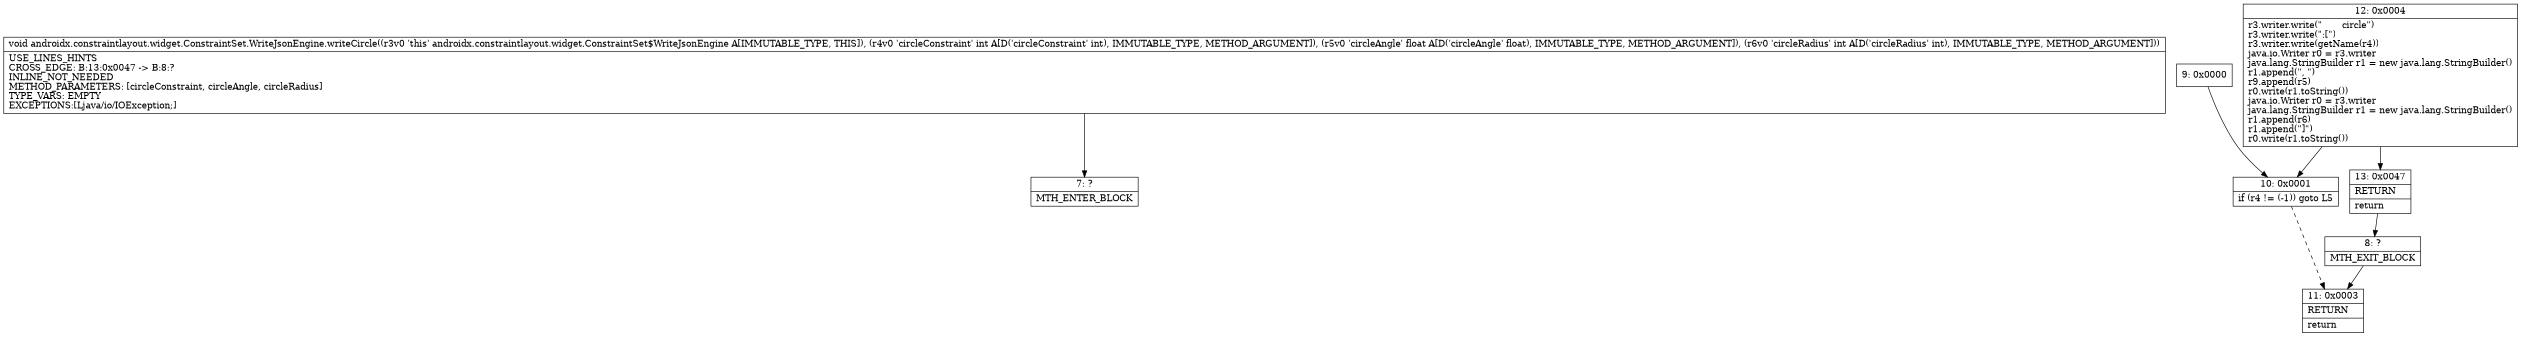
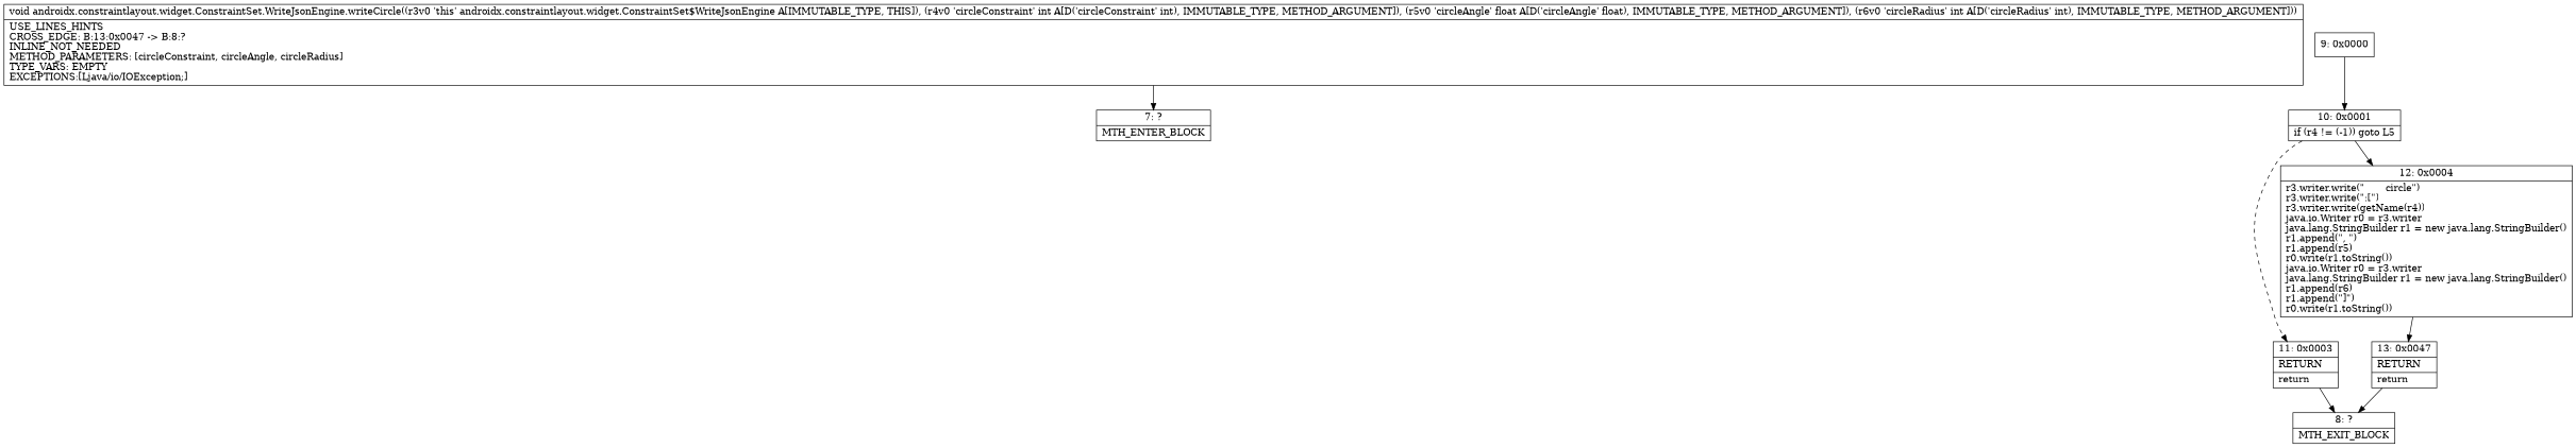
  digraph {
    node [shape=record]
    n1 [label="{7\:\ ?|MTH_ENTER_BLOCK\l}"]
    n2 [label="{9\:\ 0x0000}"]
    n3 [label="{10\:\ 0x0001|if (r4 != (\-1)) goto L5\l}"]
    n4 [label="{11\:\ 0x0003|RETURN\l|return\l}"]
-   n5 [label="{12\:\ 0x0004|r3.writer.write(\"       circle\")\lr3.writer.write(\":[\")\lr3.writer.write(getName(r4))\ljava.io.Writer r0 = r3.writer\ljava.lang.StringBuilder r1 = new java.lang.StringBuilder()\lr1.append(\", \")\lr9.append(r5)\lr0.write(r1.toString())\ljava.io.Writer r0 = r3.writer\ljava.lang.StringBuilder r1 = new java.lang.StringBuilder()\lr1.append(r6)\lr1.append(\"]\")\lr0.write(r1.toString())\l}"]
+   n5 [label="{12\:\ 0x0004|r3.writer.write(\"       circle\")\lr3.writer.write(\":[\")\lr3.writer.write(getName(r4))\ljava.io.Writer r0 = r3.writer\ljava.lang.StringBuilder r1 = new java.lang.StringBuilder()\lr1.append(\", \")\lr1.append(r5)\lr0.write(r1.toString())\ljava.io.Writer r0 = r3.writer\ljava.lang.StringBuilder r1 = new java.lang.StringBuilder()\lr1.append(r6)\lr1.append(\"]\")\lr0.write(r1.toString())\l}"]
    n6 [label="{8\:\ ?|MTH_EXIT_BLOCK\l}"]
    n7 [label="{13\:\ 0x0047|RETURN\l|return\l}"]
    n8 [label="{void androidx.constraintlayout.widget.ConstraintSet.WriteJsonEngine.writeCircle((r3v0 'this' androidx.constraintlayout.widget.ConstraintSet$WriteJsonEngine A[IMMUTABLE_TYPE, THIS]), (r4v0 'circleConstraint' int A[D('circleConstraint' int), IMMUTABLE_TYPE, METHOD_ARGUMENT]), (r5v0 'circleAngle' float A[D('circleAngle' float), IMMUTABLE_TYPE, METHOD_ARGUMENT]), (r6v0 'circleRadius' int A[D('circleRadius' int), IMMUTABLE_TYPE, METHOD_ARGUMENT]))  | USE_LINES_HINTS\lCROSS_EDGE: B:13:0x0047 \-\> B:8:?\lINLINE_NOT_NEEDED\lMETHOD_PARAMETERS: [circleConstraint, circleAngle, circleRadius]\lTYPE_VARS: EMPTY\lEXCEPTIONS:[Ljava\/io\/IOException;]\l}"]
    n2 -> n3
    n3 -> n4 [style=dashed]
-   n5 -> n3
-   n6 -> n4
+   n3 -> n5
+   n4 -> n6
    n5 -> n7
    n7 -> n6
    n8 -> n1
  }
